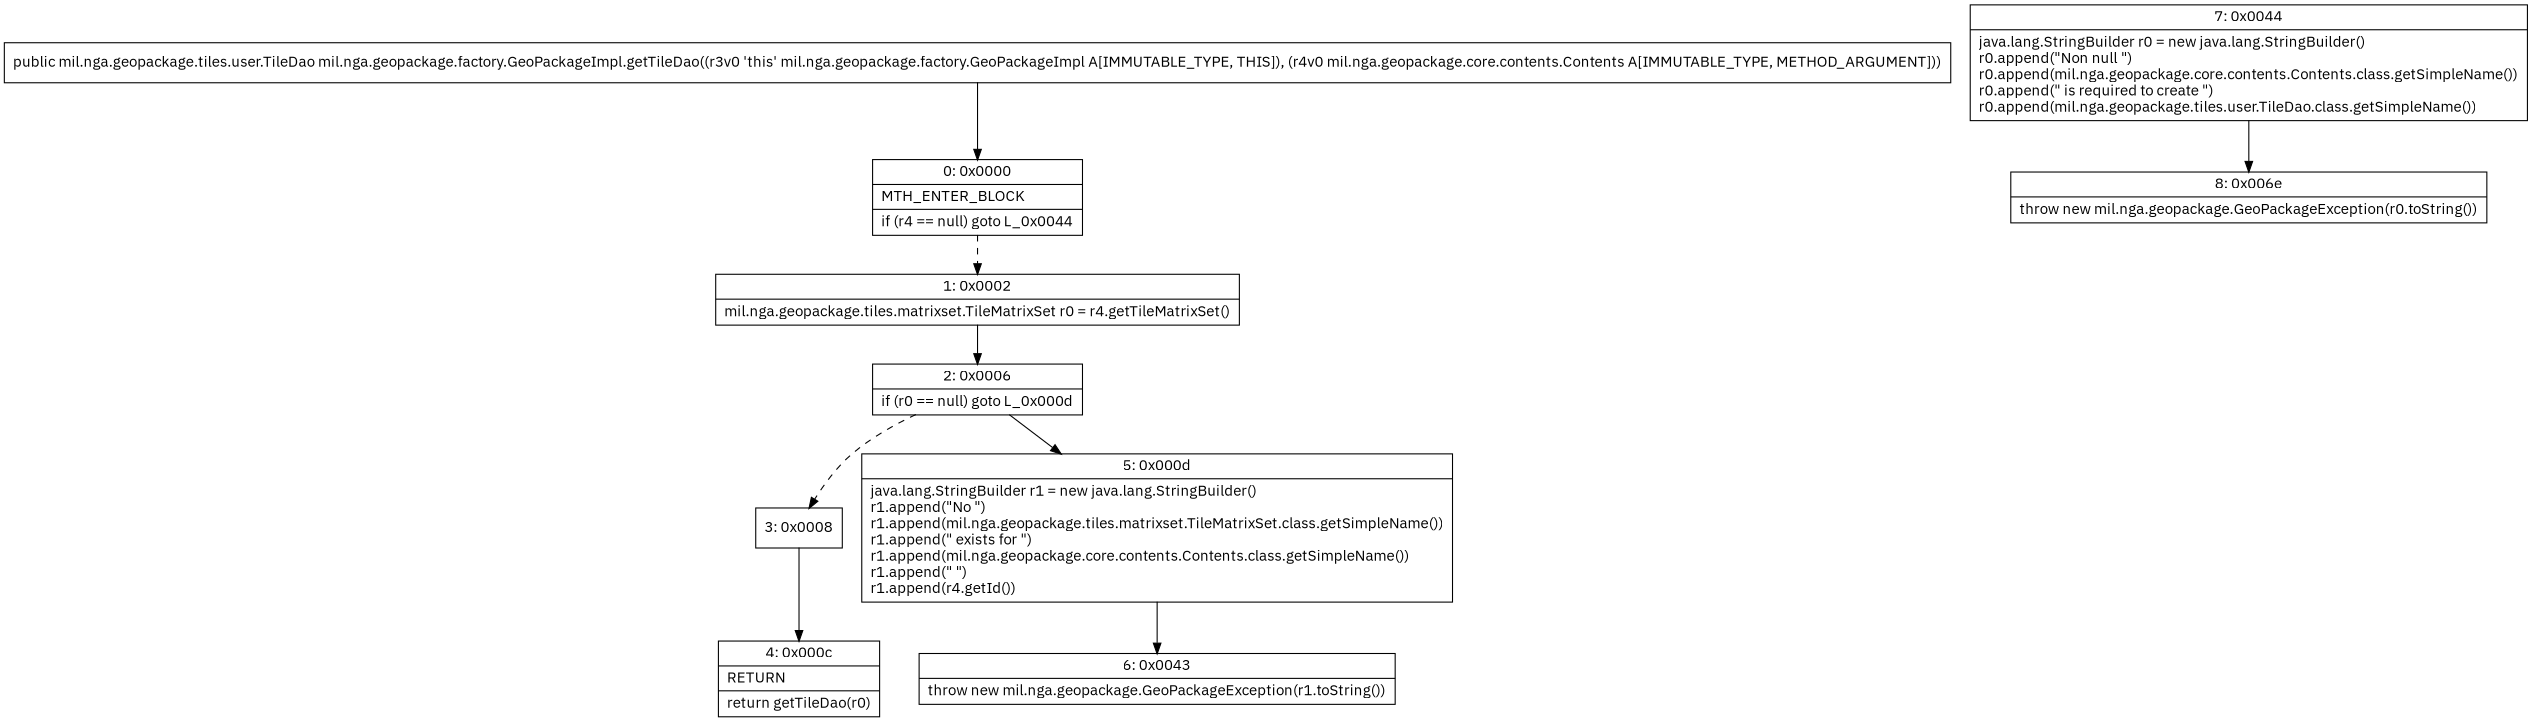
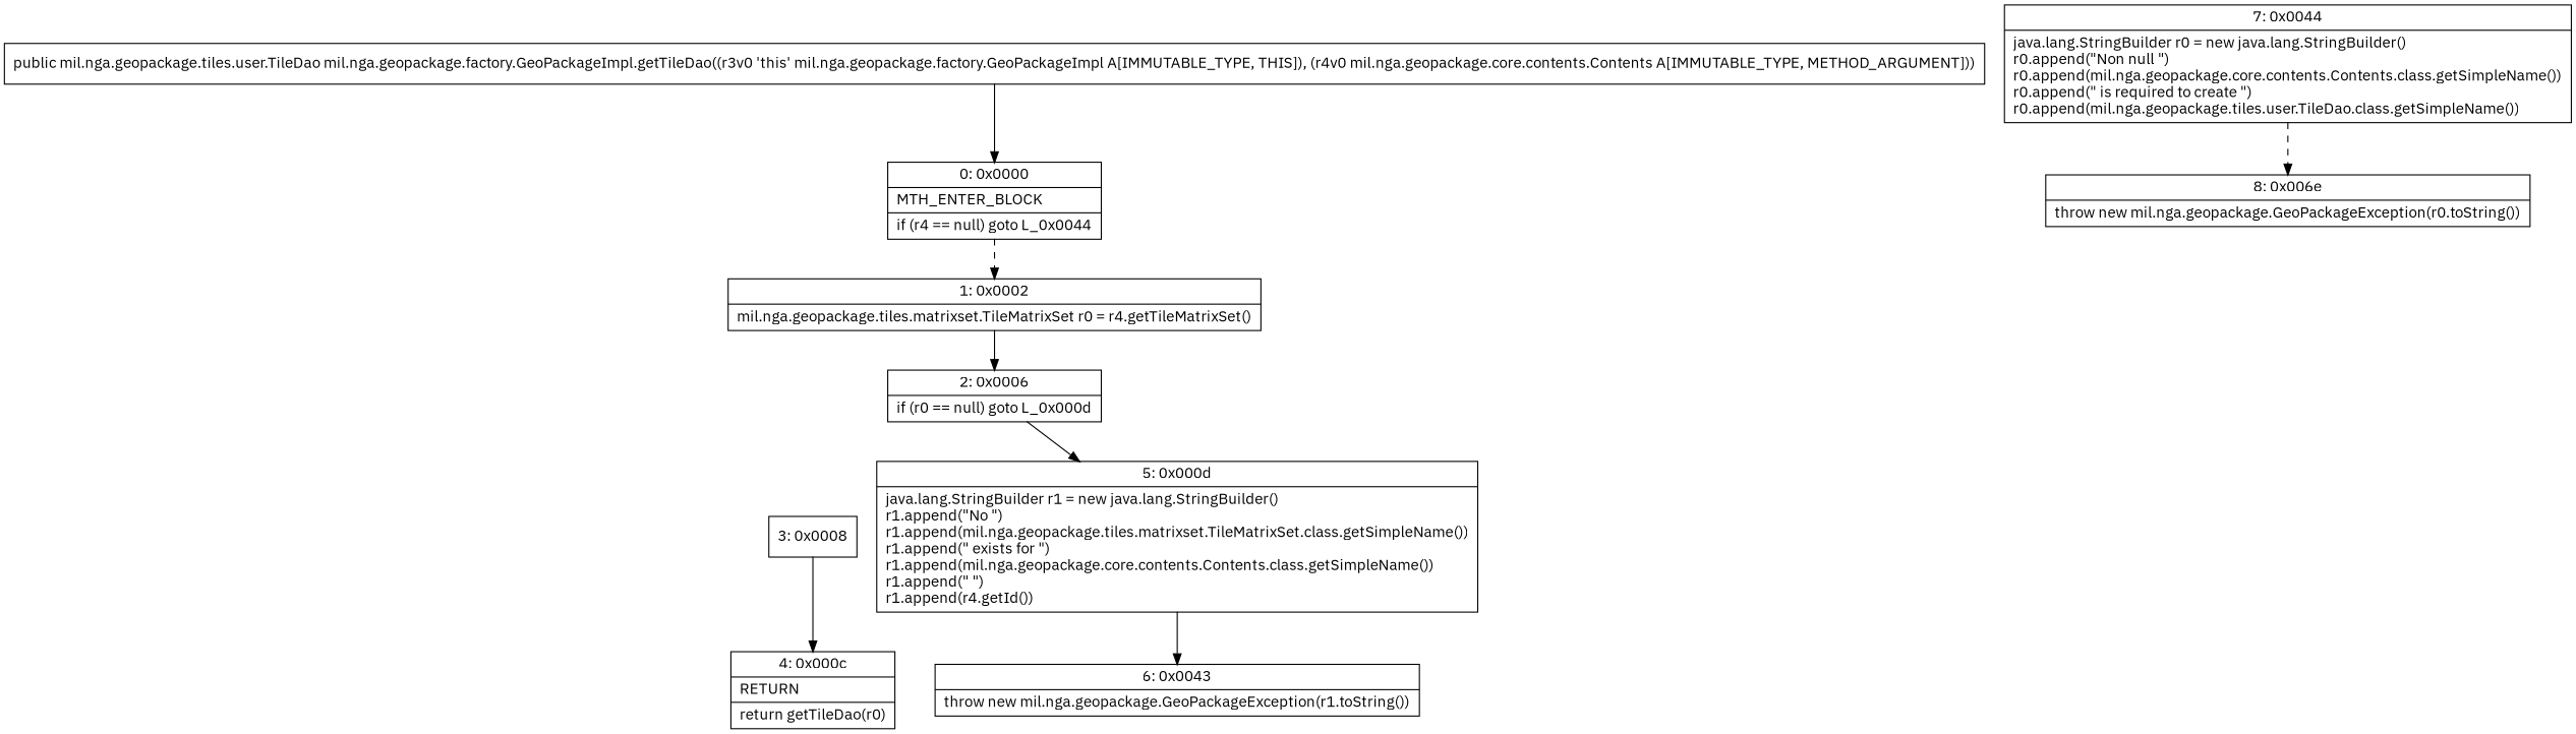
  digraph {
    fontname="IBM Plex Sans"
    node [fontname="IBM Plex Sans" shape=record]
    edge [fontname="IBM Plex Sans"]
    n1 [label="{0\:\ 0x0000|MTH_ENTER_BLOCK\l|if (r4 == null) goto L_0x0044\l}"]
    n2 [label="{1\:\ 0x0002|mil.nga.geopackage.tiles.matrixset.TileMatrixSet r0 = r4.getTileMatrixSet()\l}"]
    n3 [label="{2\:\ 0x0006|if (r0 == null) goto L_0x000d\l}"]
    n4 [label="{7\:\ 0x0044|java.lang.StringBuilder r0 = new java.lang.StringBuilder()\lr0.append(\"Non null \")\lr0.append(mil.nga.geopackage.core.contents.Contents.class.getSimpleName())\lr0.append(\" is required to create \")\lr0.append(mil.nga.geopackage.tiles.user.TileDao.class.getSimpleName())\l}"]
    n5 [label="{8\:\ 0x006e|throw new mil.nga.geopackage.GeoPackageException(r0.toString())\l}"]
    n6 [label="{3\:\ 0x0008}"]
    n7 [label="{5\:\ 0x000d|java.lang.StringBuilder r1 = new java.lang.StringBuilder()\lr1.append(\"No \")\lr1.append(mil.nga.geopackage.tiles.matrixset.TileMatrixSet.class.getSimpleName())\lr1.append(\" exists for \")\lr1.append(mil.nga.geopackage.core.contents.Contents.class.getSimpleName())\lr1.append(\" \")\lr1.append(r4.getId())\l}"]
    n8 [label="{4\:\ 0x000c|RETURN\l|return getTileDao(r0)\l}"]
    n9 [label="{6\:\ 0x0043|throw new mil.nga.geopackage.GeoPackageException(r1.toString())\l}"]
    n10 [label="{public mil.nga.geopackage.tiles.user.TileDao mil.nga.geopackage.factory.GeoPackageImpl.getTileDao((r3v0 'this' mil.nga.geopackage.factory.GeoPackageImpl A[IMMUTABLE_TYPE, THIS]), (r4v0 mil.nga.geopackage.core.contents.Contents A[IMMUTABLE_TYPE, METHOD_ARGUMENT])) }"]
    n1 -> n2 [style=dashed]
    n2 -> n3
-   n3 -> n6 [style=dashed]
    n3 -> n7
-   n4 -> n5
+   n4 -> n5 [style=dashed]
    n6 -> n8
    n7 -> n9
    n10 -> n1
  }
